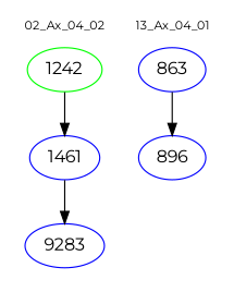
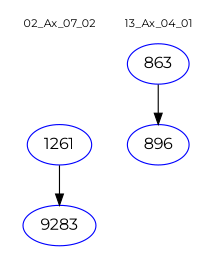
  digraph {
    fontname=Montserrat
    node [color=blue fontname=Montserrat]
    edge [color=black fontname=Montserrat]
-   n1 [color=green label=1242]
-   n2 [label=1461]
+   n2 [label=1261]
    n3 [label=9283]
    n4 [label=863]
    n5 [label=896]
    subgraph cluster_1 {
      color=white
      fontsize=10
-     label="02_Ax_04_02"
-     n1
+     label="02_Ax_07_02"
      n2
      n3
    }
    subgraph cluster_2 {
      color=white
      fontsize=10
      label="13_Ax_04_01"
      n4
      n5
    }
-   n1 -> n2
    n2 -> n3
    n4 -> n5
  }
